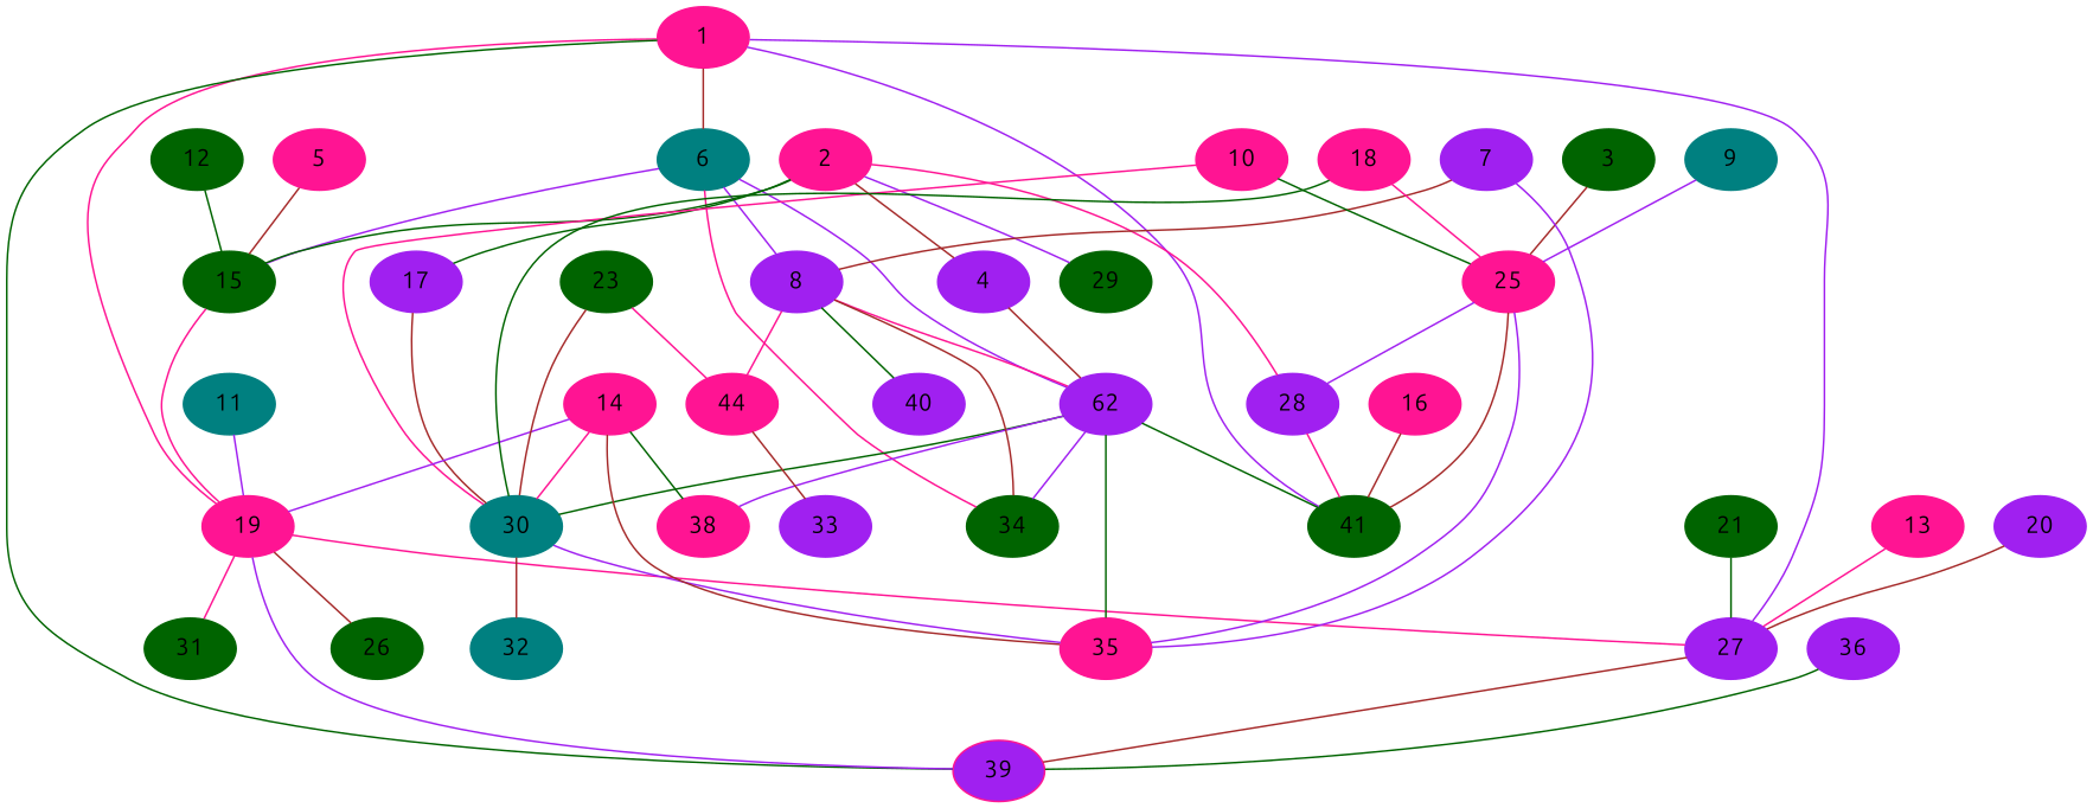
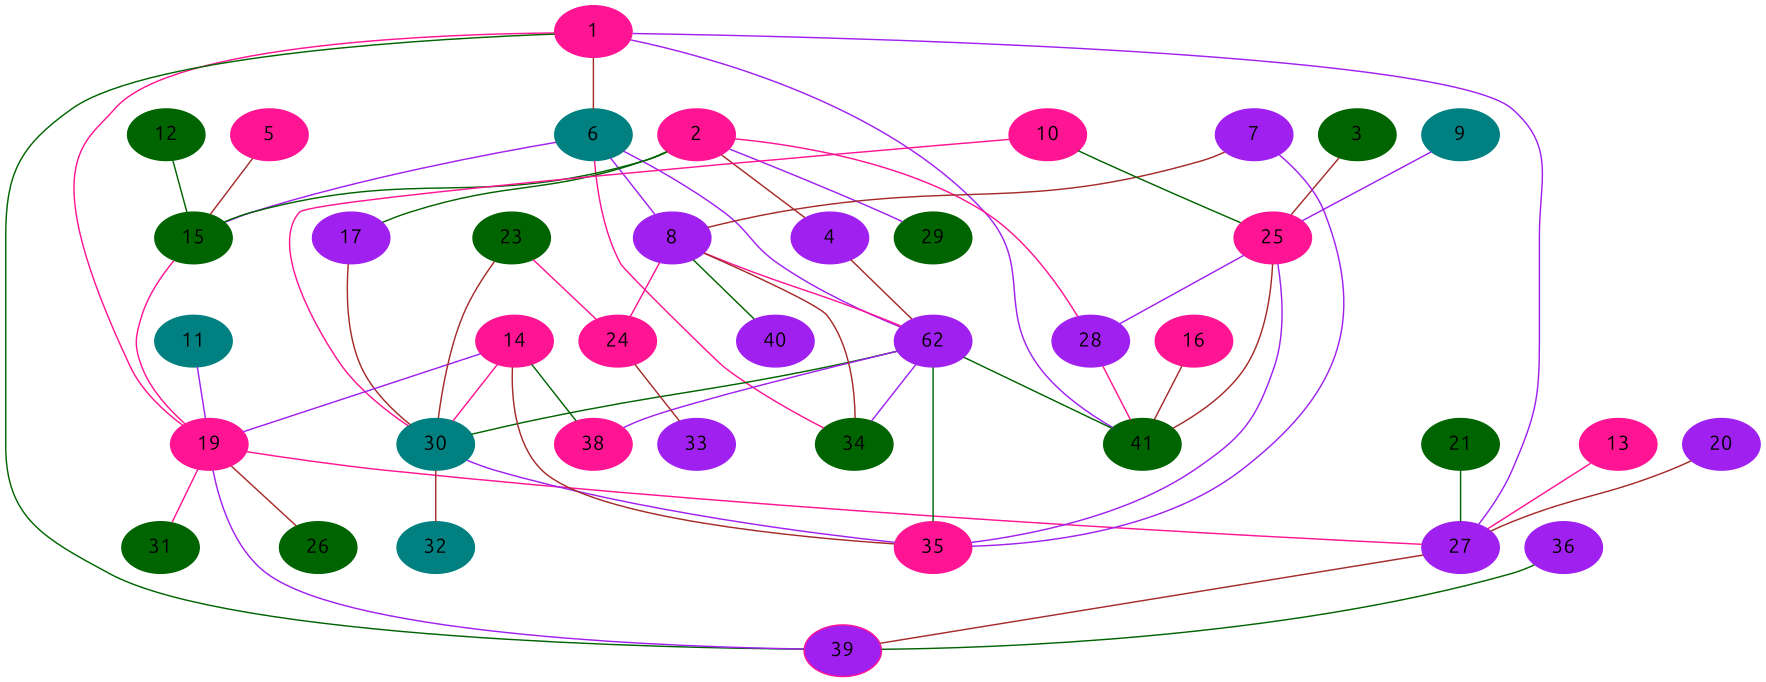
  graph {
    fontname=Ubuntu
    node [color=deeppink fontname=Ubuntu style=filled]
    edge [color=brown fontname=Ubuntu weight=1.0]
    6 [color=teal]
    1
    19
    27 [color=purple]
    39 [fillcolor=purple]
    41 [color=darkgreen]
    15 [color=darkgreen]
    n8 [color=purple label=62]
    8 [color=purple]
    34 [color=darkgreen]
    26 [color=darkgreen]
    31 [color=darkgreen]
    4 [color=purple]
    2
    17 [color=purple]
    28 [color=purple]
    29 [color=darkgreen]
    30 [color=teal]
    3 [color=darkgreen]
    25
    35
    38
    5
-   24 [label=44]
+   24
    40 [color=purple]
    7 [color=purple]
    33 [color=purple]
    9 [color=teal]
    10
    32 [color=teal]
    11 [color=teal]
    12 [color=darkgreen]
    13
    14
    16
-   18
    20 [color=purple]
    21 [color=darkgreen]
    23 [color=darkgreen]
    36 [color=purple]
    6 -- 15 [color=purple]
    6 -- n8 [color=purple]
    6 -- 8 [color=purple]
    6 -- 34 [color=deeppink]
    1 -- 6
    1 -- 19 [color=deeppink]
    1 -- 27 [color=purple]
    1 -- 39 [color=darkgreen]
    1 -- 41 [color=purple]
    19 -- 27 [color=deeppink]
    19 -- 39 [color=purple]
    19 -- 26
    19 -- 31 [color=deeppink]
    27 -- 39
    15 -- 19 [color=deeppink]
    n8 -- 41 [color=darkgreen]
    n8 -- 34 [color=purple]
    n8 -- 30 [color=darkgreen]
    n8 -- 35 [color=darkgreen weight=2.0]
    n8 -- 38 [color=purple]
    8 -- n8 [color=deeppink]
    8 -- 34
    8 -- 24 [color=deeppink]
    8 -- 40 [color=darkgreen]
    4 -- n8
    2 -- 15 [color=darkgreen weight=3.0]
    2 -- 4
    2 -- 17 [color=darkgreen]
    2 -- 28 [color=deeppink]
    2 -- 29 [color=purple]
    17 -- 30
    28 -- 41 [color=deeppink]
    30 -- 35 [color=purple]
    30 -- 32
    3 -- 25
    25 -- 41 [weight=2.0]
    25 -- 28 [color=purple weight=2.0]
    25 -- 35 [color=purple]
    5 -- 15
    24 -- 33
    7 -- 8
    7 -- 35 [color=purple]
    9 -- 25 [color=purple]
    10 -- 30 [color=deeppink]
    10 -- 25 [color=darkgreen]
    11 -- 19 [color=purple]
    12 -- 15 [color=darkgreen]
    13 -- 27 [color=deeppink]
    14 -- 19 [color=purple]
    14 -- 30 [color=deeppink weight=2.0]
    14 -- 35 [weight=2.0]
    14 -- 38 [color=darkgreen]
    16 -- 41
-   18 -- 30 [color=darkgreen]
-   18 -- 25 [color=deeppink]
    20 -- 27
    21 -- 27 [color=darkgreen]
    23 -- 30
    23 -- 24 [color=deeppink]
    36 -- 39 [color=darkgreen]
  }
